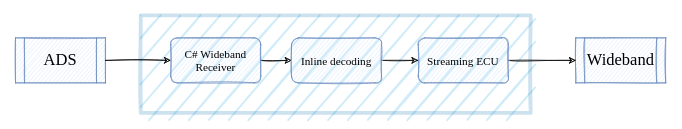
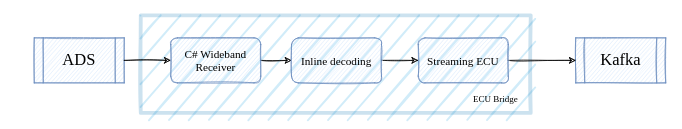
  <mxCell id="0" />
  <mxCell id="1" parent="0" />
  <mxCell id="2" value="" style="rounded=0;whiteSpace=wrap;html=1;sketch=1;strokeWidth=5;strokeColor=#006EAF;fontFamily=pangolin, cursive;align=right;labelPosition=right;verticalLabelPosition=bottom;verticalAlign=top;fillColor=#1ba1e2;fontColor=#ffffff;opacity=20;" vertex="1" parent="1"><mxGeometry x="187" y="20" width="520" height="130" as="geometry" /></mxCell>
  <mxCell id="3" value="" style="edgeStyle=orthogonalEdgeStyle;rounded=0;orthogonalLoop=1;jettySize=auto;html=1;entryX=0;entryY=0.5;entryDx=0;entryDy=0;sketch=1;" edge="1" parent="1" source="10" target="12"><mxGeometry relative="1" as="geometry"><mxPoint x="387" y="80" as="targetPoint" /></mxGeometry></mxCell>
- <mxCell id="4" value="&lt;font face=&quot;pangolin, cursive&quot; style=&quot;font-size: 22px&quot;&gt;ADS&lt;/font&gt;" style="shape=process;whiteSpace=wrap;html=1;backgroundOutline=1;sketch=1;fillColor=#dae8fc;strokeColor=#6c8ebf;" vertex="1" parent="1"><mxGeometry x="20" y="50" width="120" height="60" as="geometry" /></mxCell>
- <mxCell id="5" value="&lt;font style=&quot;font-size: 22px&quot; face=&quot;pangolin, cursive&quot;&gt;Wideband&lt;/font&gt;" style="shape=process;whiteSpace=wrap;html=1;backgroundOutline=1;sketch=1;fillColor=#dae8fc;strokeColor=#6c8ebf;" vertex="1" parent="1"><mxGeometry x="767" y="50" width="120" height="60" as="geometry" /></mxCell>
+ <mxCell id="4" value="&lt;font face=&quot;pangolin, cursive&quot; style=&quot;font-size: 22px&quot;&gt;ADS&lt;/font&gt;" style="shape=process;whiteSpace=wrap;html=1;backgroundOutline=1;sketch=1;fillColor=#dae8fc;strokeColor=#6c8ebf;" vertex="1" parent="1"><mxGeometry x="45" y="50" width="120" height="60" as="geometry" /></mxCell>
+ <mxCell id="5" value="&lt;font style=&quot;font-size: 22px&quot; face=&quot;pangolin, cursive&quot;&gt;Kafka&lt;/font&gt;" style="shape=process;whiteSpace=wrap;html=1;backgroundOutline=1;sketch=1;fillColor=#dae8fc;strokeColor=#6c8ebf;" vertex="1" parent="1"><mxGeometry x="767" y="50" width="120" height="60" as="geometry" /></mxCell>
  <mxCell id="6" value="" style="endArrow=classic;html=1;rounded=0;entryX=0;entryY=0.5;entryDx=0;entryDy=0;sketch=1;" edge="1" parent="1" target="5"><mxGeometry width="50" height="50" relative="1" as="geometry"><mxPoint x="677" y="80" as="sourcePoint" /><mxPoint x="727" y="30" as="targetPoint" /></mxGeometry></mxCell>
  <mxCell id="7" value="" style="endArrow=classic;html=1;rounded=0;exitX=1;exitY=0.5;exitDx=0;exitDy=0;sketch=1;" edge="1" parent="1" source="4"><mxGeometry width="50" height="50" relative="1" as="geometry"><mxPoint x="117" y="79.5" as="sourcePoint" /><mxPoint x="227" y="80" as="targetPoint" /></mxGeometry></mxCell>
  <mxCell id="8" value="" style="endArrow=classic;html=1;rounded=0;entryX=0;entryY=0.5;entryDx=0;entryDy=0;exitX=1;exitY=0.5;exitDx=0;exitDy=0;sketch=1;" edge="1" parent="1" source="12" target="11"><mxGeometry width="50" height="50" relative="1" as="geometry"><mxPoint x="457" y="120" as="sourcePoint" /><mxPoint x="507" y="70" as="targetPoint" /></mxGeometry></mxCell>
+ <mxCell id="9" value="&lt;font face=&quot;pangolin, cursive&quot;&gt;ECU Bridge&lt;/font&gt;" style="text;html=1;strokeColor=none;fillColor=none;align=center;verticalAlign=middle;whiteSpace=wrap;rounded=0;sketch=1;" vertex="1" parent="1"><mxGeometry x="617" y="117" width="87" height="30" as="geometry" /></mxCell>
  <mxCell id="10" value="&lt;font style=&quot;font-size: 15px&quot; face=&quot;pangolin, cursive&quot;&gt;C# Wideband Receiver&lt;/font&gt;" style="rounded=1;whiteSpace=wrap;html=1;sketch=1;fillColor=#dae8fc;strokeColor=#6c8ebf;" parent="1" vertex="1"><mxGeometry x="227" y="50" width="120" height="60" as="geometry" /></mxCell>
  <mxCell id="11" value="&lt;font face=&quot;pangolin, cursive&quot; style=&quot;font-size: 15px&quot;&gt;Streaming ECU&lt;/font&gt;" style="rounded=1;whiteSpace=wrap;html=1;sketch=1;fillColor=#dae8fc;strokeColor=#6c8ebf;" vertex="1" parent="1"><mxGeometry x="557" y="50" width="120" height="60" as="geometry" /></mxCell>
  <mxCell id="12" value="&lt;font style=&quot;font-size: 15px&quot; face=&quot;pangolin, cursive&quot;&gt;Inline decoding&lt;/font&gt;" style="rounded=1;whiteSpace=wrap;html=1;sketch=1;fillColor=#dae8fc;strokeColor=#6c8ebf;" vertex="1" parent="1"><mxGeometry x="388" y="50" width="120" height="60" as="geometry" /></mxCell>
